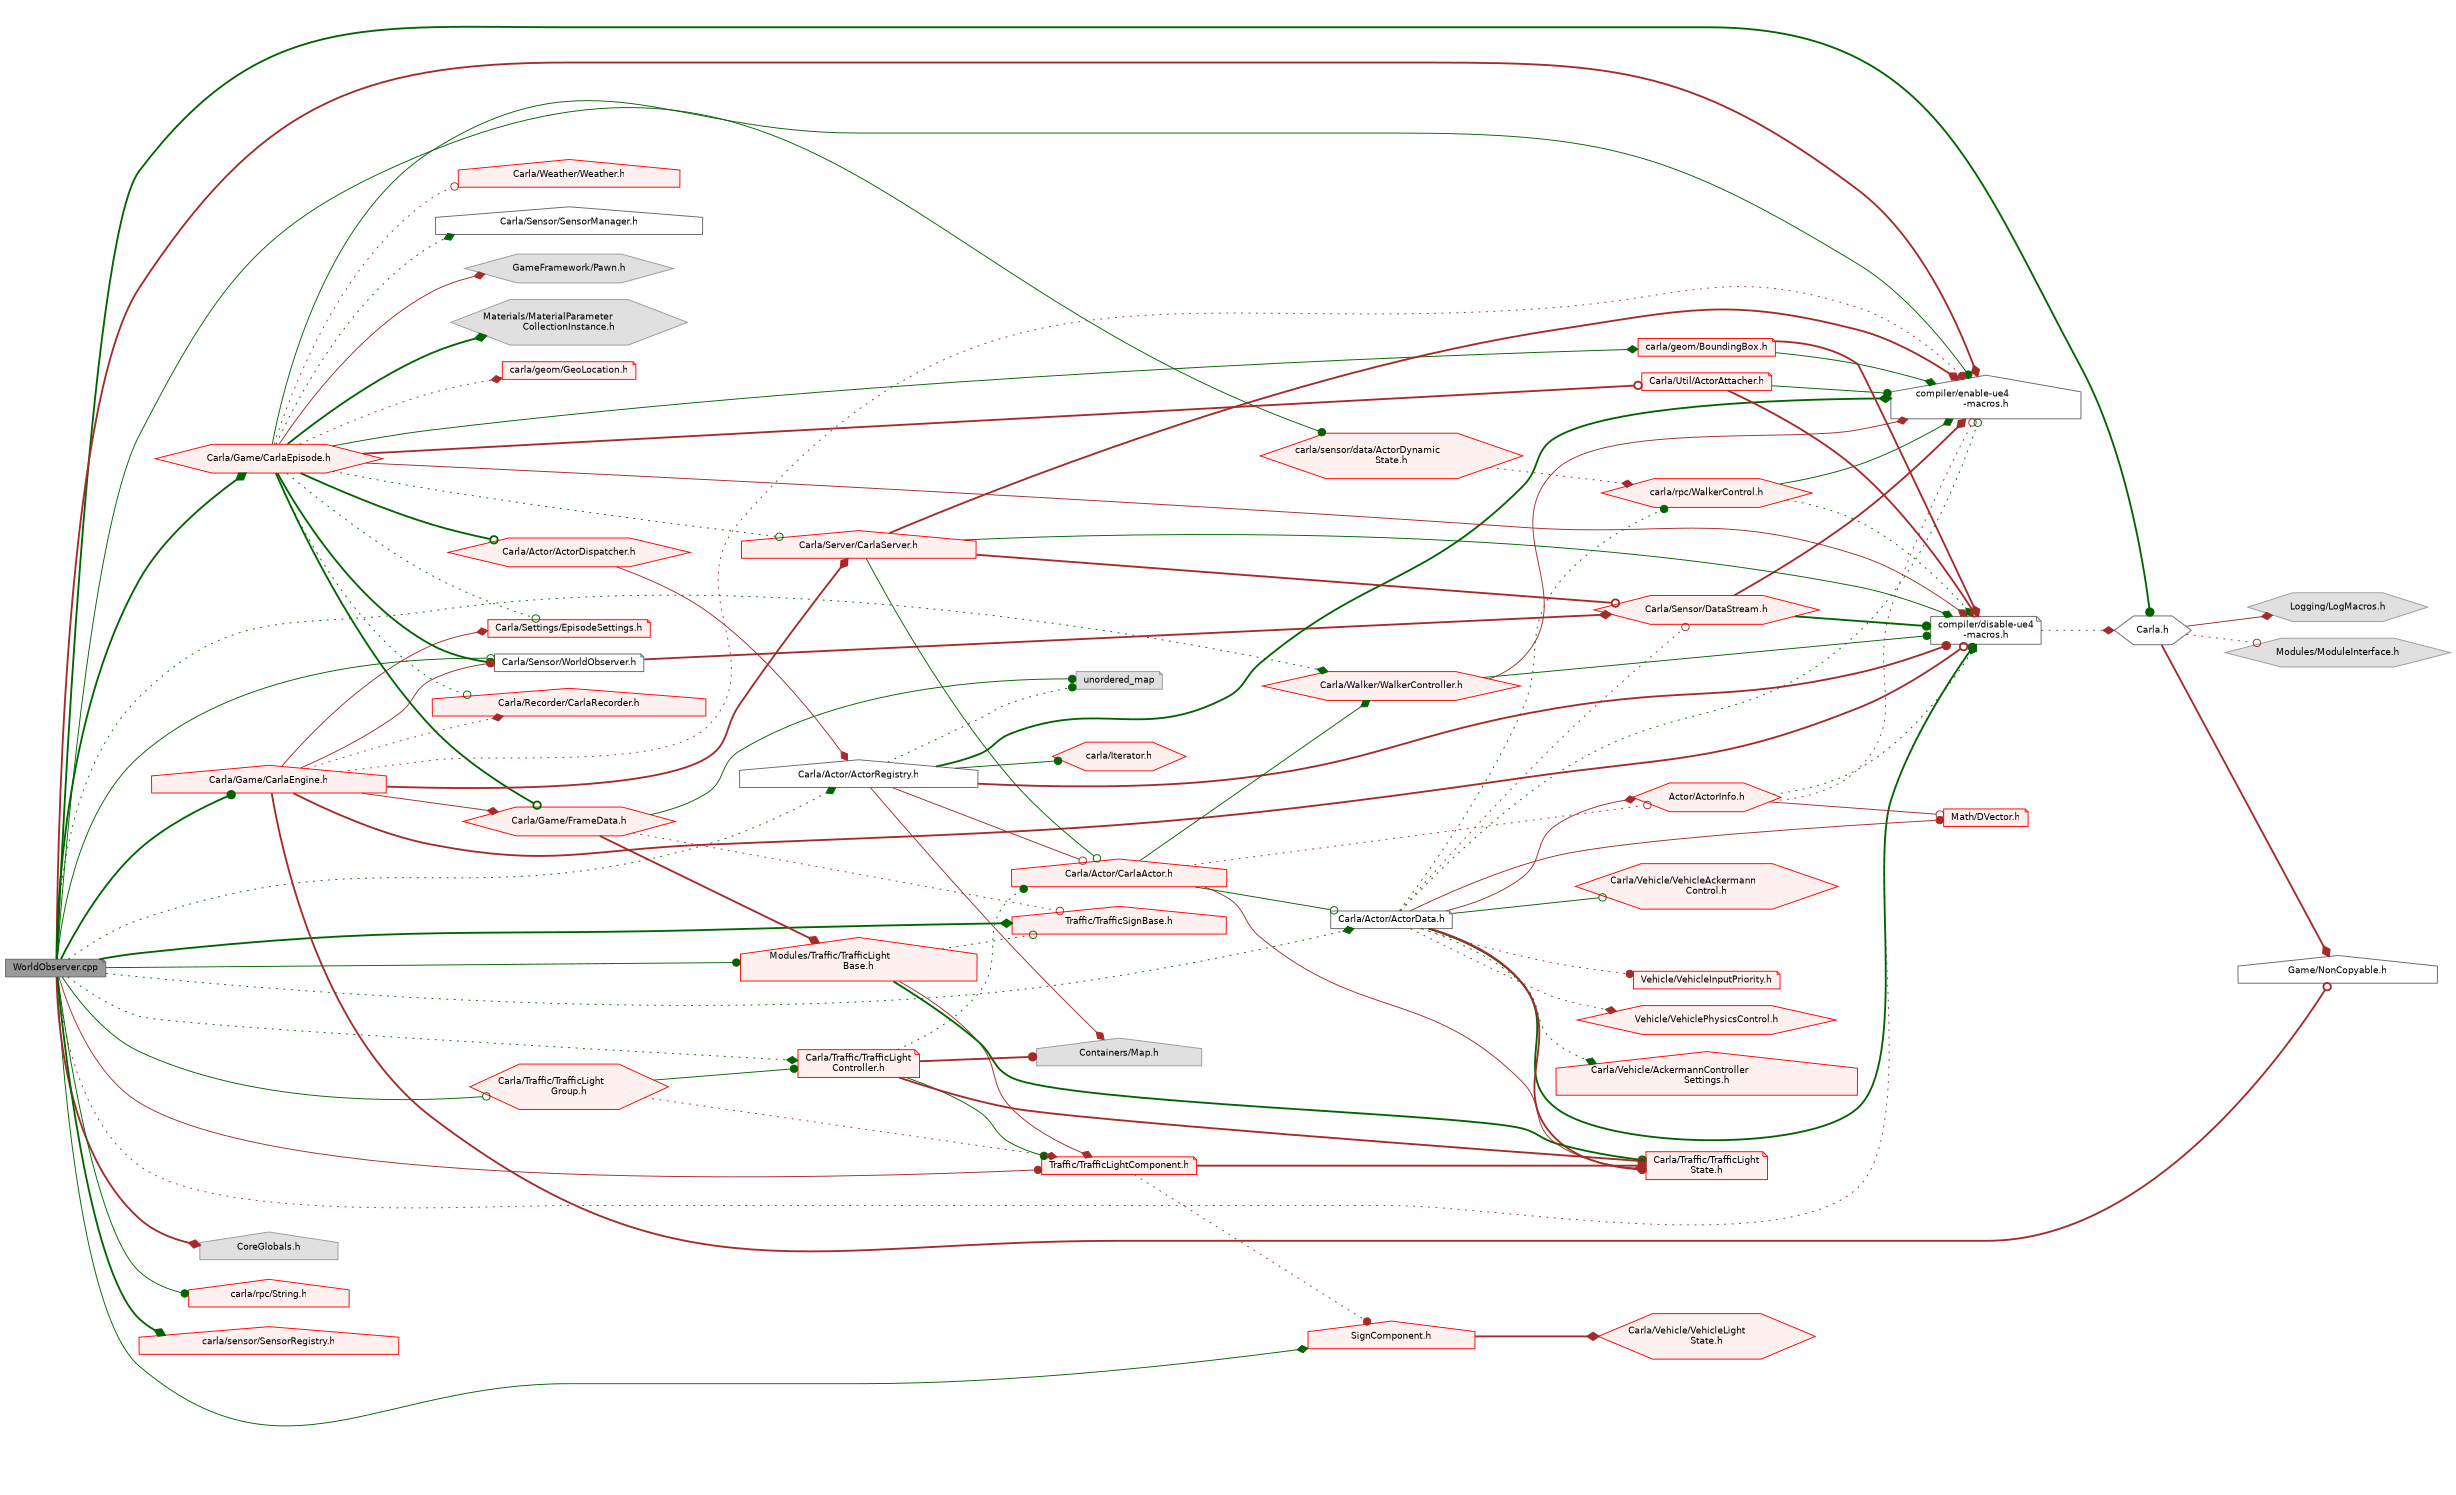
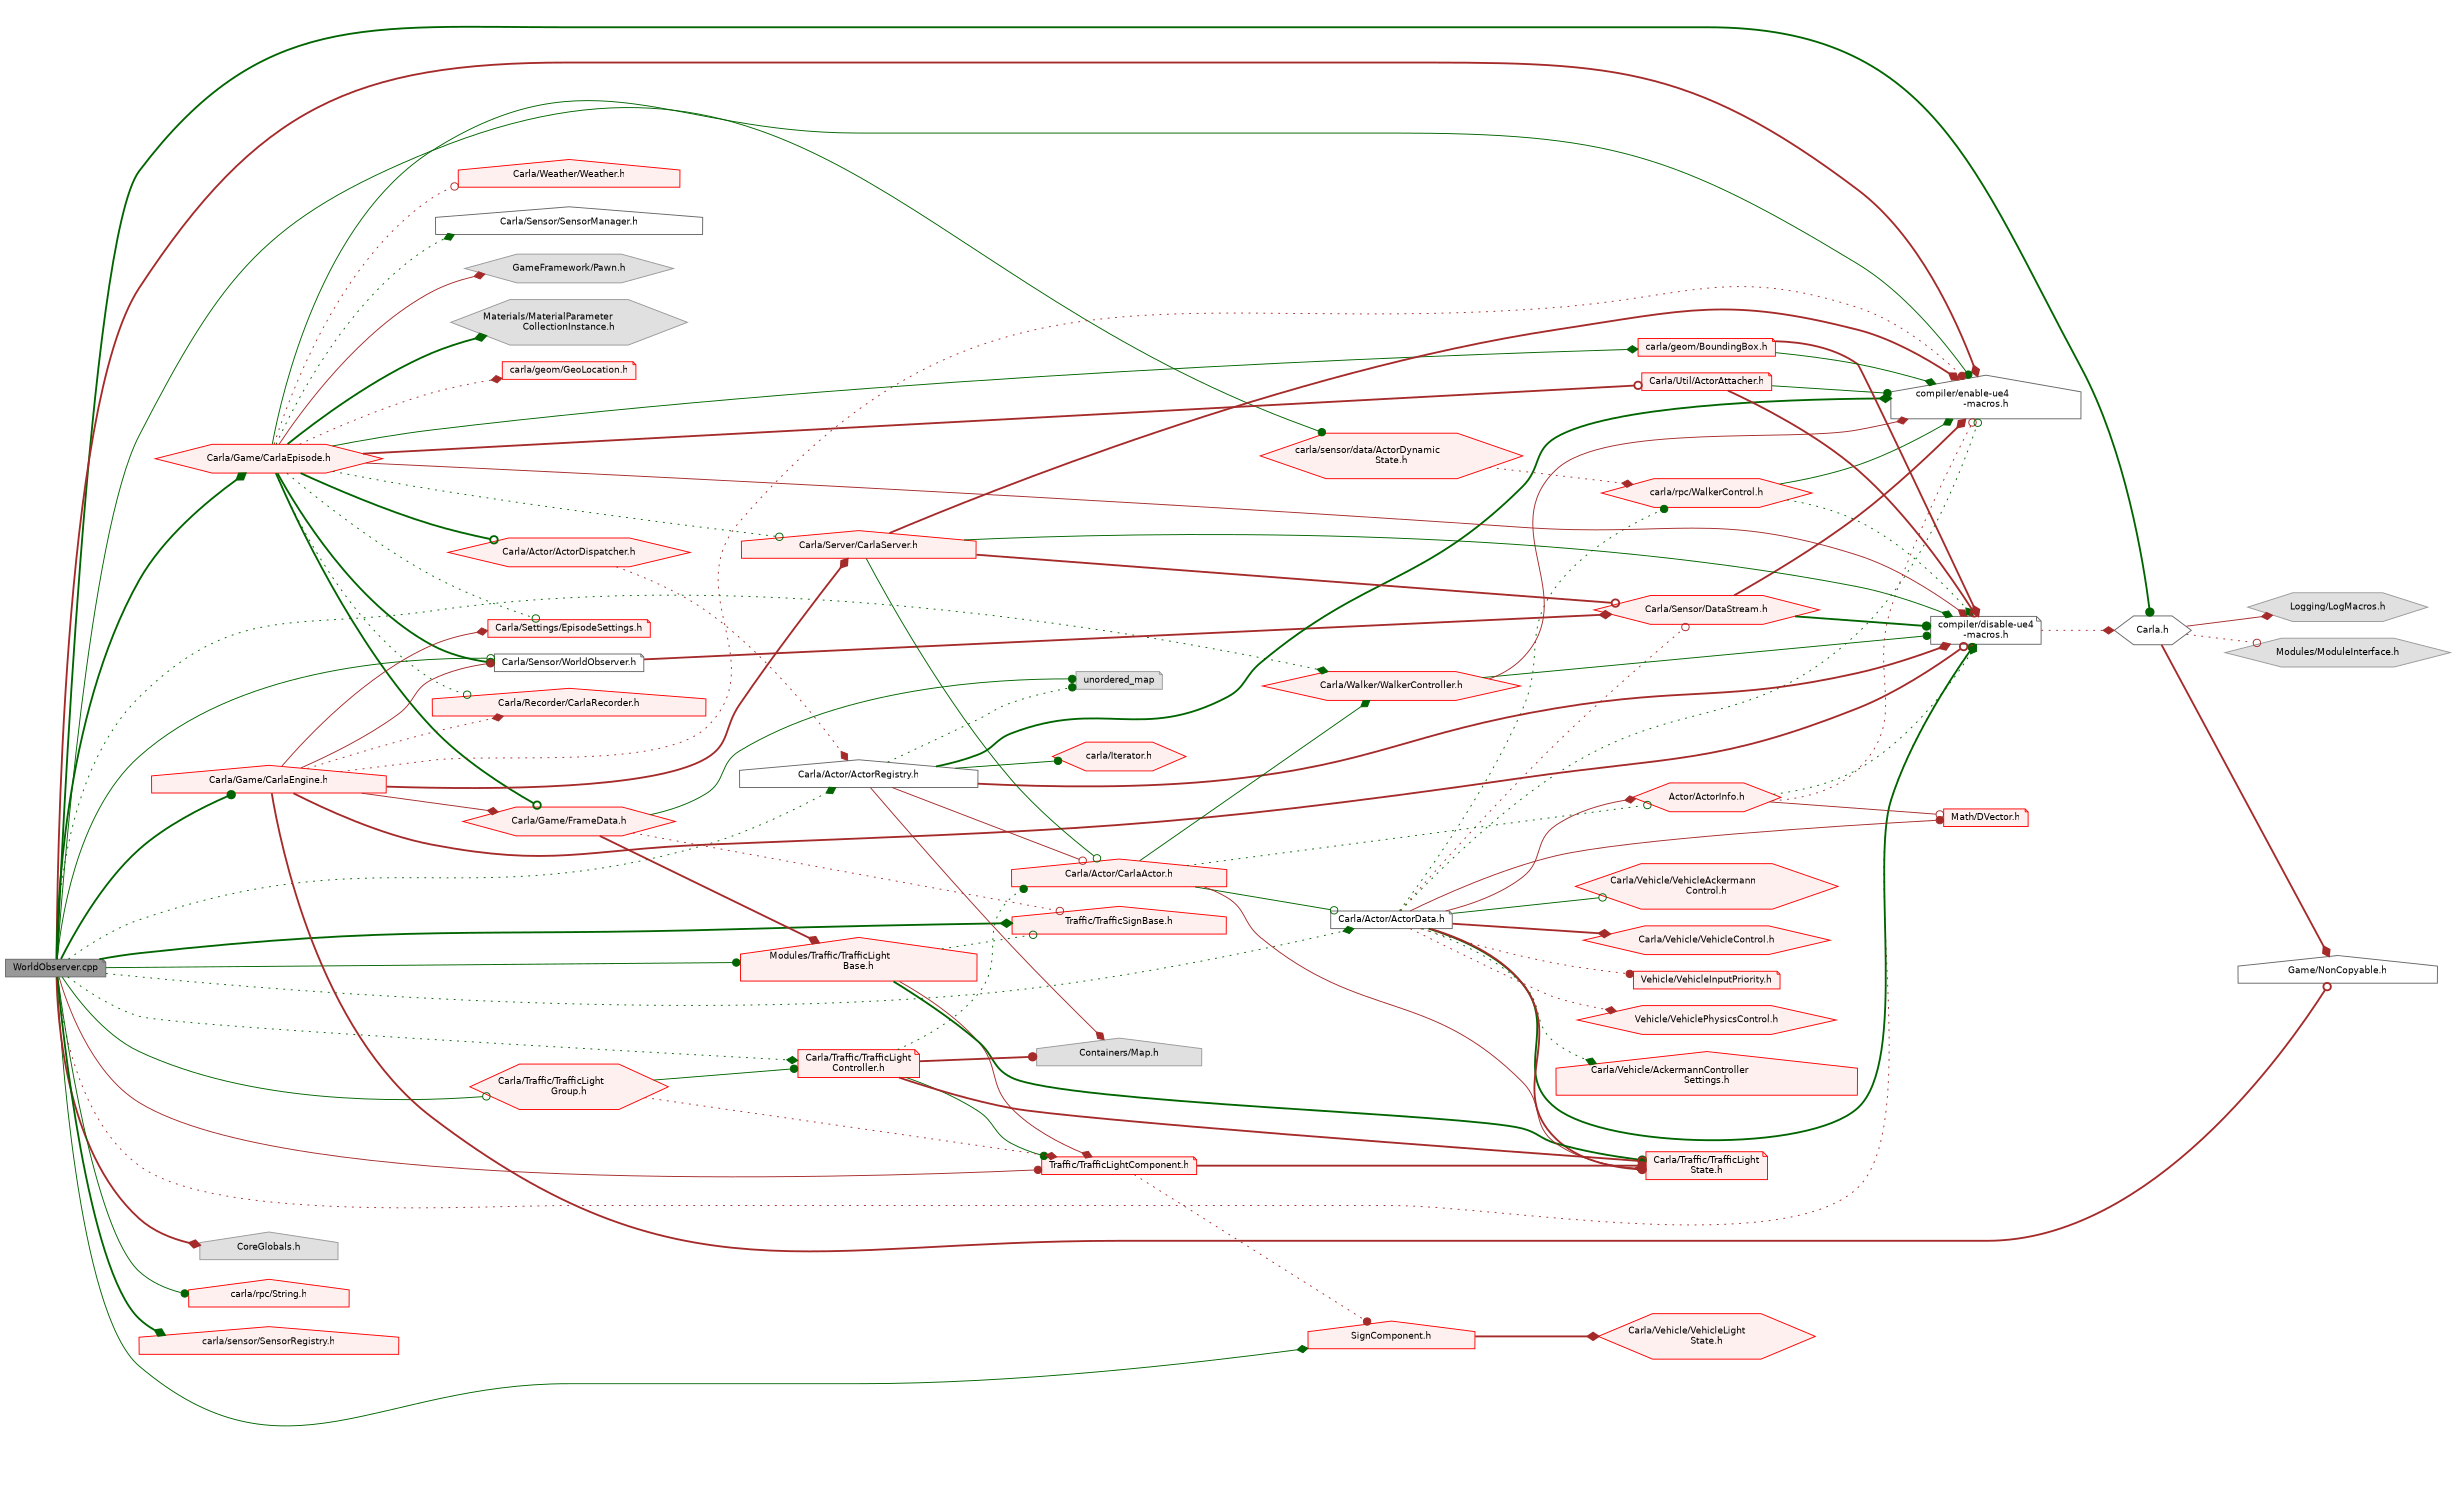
  digraph {
    rankdir=LR
    node [color=red fillcolor="#FFF0F0" fontname=Helvetica fontsize=10 shape=hexagon style=filled]
    edge [arrowhead=diamond color=brown fontname=Helvetica fontsize=10 labelfontname=Helvetica labelfontsize=10 style=solid]
    n1 [color=gray40 fillcolor=grey60 fontcolor=black height=0.2 label="WorldObserver.cpp" shape=note width=0.4]
    n2 [color=grey40 fillcolor=white height=0.2 label="Carla.h" width=0.4]
    n3 [color=grey40 fillcolor=white height=0.2 label="Carla/Sensor/WorldObserver.h" shape=note width=0.4]
    n4 [color=grey40 fillcolor=white height=0.2 label="compiler/disable-ue4\l-macros.h" shape=note width=0.4]
    n5 [color=grey40 fillcolor=white height=0.2 label="compiler/enable-ue4\l-macros.h" shape=house width=0.4]
    n6 [color=grey40 fillcolor=white height=0.2 label="Carla/Actor/ActorData.h" shape=note width=0.4]
    n7 [color=grey40 fillcolor=white height=0.2 label="Carla/Actor/ActorRegistry.h" shape=house width=0.4]
    n8 [height=0.2 label="Carla/Walker/WalkerController.h" width=0.4]
    n9 [height=0.2 label="Carla/Game/CarlaEpisode.h" width=0.4]
    n10 [height=0.2 label="Modules/Traffic/TrafficLight\lBase.h" shape=house width=0.4]
    n11 [height=0.2 label="Traffic/TrafficSignBase.h" shape=house width=0.4]
    n12 [height=0.2 label="Traffic/TrafficLightComponent.h" shape=note width=0.4]
    n13 [height=0.2 label="SignComponent.h" shape=house width=0.4]
    n14 [height=0.2 label="Carla/Game/CarlaEngine.h" shape=house width=0.4]
    n15 [height=0.2 label="Carla/Traffic/TrafficLight\lController.h" shape=note width=0.4]
    n16 [height=0.2 label="Carla/Traffic/TrafficLight\lGroup.h" width=0.4]
    n17 [color=grey60 fillcolor="#E0E0E0" height=0.2 label="CoreGlobals.h" shape=house width=0.4]
    n18 [height=0.2 label="carla/rpc/String.h" shape=house width=0.4]
    n19 [height=0.2 label="carla/sensor/SensorRegistry.h" shape=house width=0.4]
    n20 [height=0.2 label="carla/sensor/data/ActorDynamic\lState.h" width=0.4]
    n21 [color=grey40 fillcolor=white height=0.2 label="Game/NonCopyable.h" shape=house width=0.4]
    n22 [color=grey60 fillcolor="#E0E0E0" height=0.2 label="Logging/LogMacros.h" width=0.4]
    n23 [color=grey60 fillcolor="#E0E0E0" height=0.2 label="Modules/ModuleInterface.h" width=0.4]
    n24 [height=0.2 label="Carla/Sensor/DataStream.h" width=0.4]
    n25 [height=0.2 label="Actor/ActorInfo.h" width=0.4]
    n26 [height=0.2 label="Math/DVector.h" shape=note width=0.4]
    n27 [height=0.2 label="Carla/Vehicle/AckermannController\lSettings.h" shape=house width=0.4]
    n28 [height=0.2 label="Carla/Vehicle/VehicleAckermann\lControl.h" width=0.4]
+   n29 [height=0.2 label="Carla/Vehicle/VehicleControl.h" width=0.4]
    n30 [height=0.2 label="Vehicle/VehicleInputPriority.h" shape=note width=0.4]
    n31 [height=0.2 label="Vehicle/VehiclePhysicsControl.h" width=0.4]
    n32 [height=0.2 label="Carla/Traffic/TrafficLight\lState.h" shape=note width=0.4]
    n33 [height=0.2 label="carla/rpc/WalkerControl.h" width=0.4]
    n34 [height=0.2 label="Carla/Actor/CarlaActor.h" shape=house width=0.4]
    n35 [color=grey60 fillcolor="#E0E0E0" height=0.2 label="Containers/Map.h" shape=house width=0.4]
    n36 [height=0.2 label="carla/Iterator.h" width=0.4]
    n37 [color=grey60 fillcolor="#E0E0E0" height=0.2 label=unordered_map shape=note width=0.4]
    n38 [height=0.2 label="Carla/Actor/ActorDispatcher.h" width=0.4]
    n39 [height=0.2 label="Carla/Recorder/CarlaRecorder.h" shape=house width=0.4]
    n40 [height=0.2 label="Carla/Server/CarlaServer.h" shape=house width=0.4]
    n41 [height=0.2 label="Carla/Settings/EpisodeSettings.h" shape=note width=0.4]
    n42 [height=0.2 label="Carla/Util/ActorAttacher.h" shape=note width=0.4]
    n43 [height=0.2 label="Carla/Weather/Weather.h" shape=house width=0.4]
    n44 [height=0.2 label="Carla/Game/FrameData.h" width=0.4]
    n45 [color=grey40 fillcolor=white height=0.2 label="Carla/Sensor/SensorManager.h" shape=house width=0.4]
    n46 [color=grey60 fillcolor="#E0E0E0" height=0.2 label="GameFramework/Pawn.h" width=0.4]
    n47 [color=grey60 fillcolor="#E0E0E0" height=0.2 label="Materials/MaterialParameter\lCollectionInstance.h" width=0.4]
    n48 [height=0.2 label="carla/geom/BoundingBox.h" shape=note width=0.4]
    n49 [height=0.2 label="carla/geom/GeoLocation.h" shape=note width=0.4]
    n50 [height=0.2 label="Carla/Vehicle/VehicleLight\lState.h" width=0.4]
    n1 -> n2 [arrowhead=dot color=darkgreen style=bold]
    n1 -> n3 [arrowhead=odot color=darkgreen]
    n1 -> n4 [arrowhead=dot style=dotted]
    n1 -> n5 [style=bold]
    n1 -> n6 [color=darkgreen style=dotted]
    n1 -> n7 [color=darkgreen style=dotted]
    n1 -> n8 [color=darkgreen style=dotted]
    n1 -> n9 [color=darkgreen style=bold]
    n1 -> n10 [arrowhead=dot color=darkgreen]
    n1 -> n11 [color=darkgreen style=bold]
    n1 -> n12 [arrowhead=dot]
    n1 -> n13 [color=darkgreen]
    n1 -> n14 [arrowhead=dot color=darkgreen style=bold]
    n1 -> n15 [color=darkgreen style=dotted]
    n1 -> n16 [arrowhead=odot color=darkgreen]
    n1 -> n17 [style=bold]
    n1 -> n18 [arrowhead=dot color=darkgreen]
    n1 -> n19 [color=darkgreen style=bold]
    n1 -> n20 [arrowhead=dot color=darkgreen]
    n2 -> n21 [style=bold]
    n2 -> n22
    n2 -> n23 [arrowhead=odot style=dotted]
    n3 -> n24 [style=bold]
    n4 -> n2 [style=dotted]
    n6 -> n4 [arrowhead=odot color=darkgreen style=bold]
    n6 -> n5 [arrowhead=odot color=darkgreen style=dotted]
    n6 -> n24 [arrowhead=odot style=dotted]
    n6 -> n25
    n6 -> n26 [arrowhead=dot]
    n6 -> n27 [color=darkgreen style=dotted]
    n6 -> n28 [arrowhead=odot color=darkgreen]
+   n6 -> n29 [style=bold]
    n6 -> n30 [arrowhead=dot style=dotted]
    n6 -> n31 [style=dotted]
    n6 -> n32 [arrowhead=dot style=bold]
    n6 -> n33 [arrowhead=dot color=darkgreen style=dotted]
-   n7 -> n4 [arrowhead=dot style=bold]
+   n7 -> n4 [style=bold]
    n7 -> n5 [color=darkgreen style=bold]
    n7 -> n34 [arrowhead=odot]
    n7 -> n35
    n7 -> n36 [arrowhead=dot color=darkgreen]
    n7 -> n37 [arrowhead=dot color=darkgreen style=dotted]
    n8 -> n4 [arrowhead=dot color=darkgreen]
    n8 -> n5
    n9 -> n3 [arrowhead=dot color=darkgreen style=bold]
    n9 -> n4
    n9 -> n5 [arrowhead=dot color=darkgreen]
    n9 -> n38 [arrowhead=odot color=darkgreen style=bold]
    n9 -> n39 [arrowhead=odot color=darkgreen style=dotted]
    n9 -> n40 [arrowhead=odot color=darkgreen style=dotted]
    n9 -> n41 [arrowhead=odot color=darkgreen style=dotted]
    n9 -> n42 [arrowhead=odot style=bold]
    n9 -> n43 [arrowhead=odot style=dotted]
    n9 -> n44 [arrowhead=odot color=darkgreen style=bold]
    n9 -> n45 [color=darkgreen style=dotted]
    n9 -> n46
    n9 -> n47 [color=darkgreen style=bold]
    n9 -> n48 [color=darkgreen]
    n9 -> n49 [style=dotted]
    n10 -> n11 [arrowhead=odot color=darkgreen style=dotted]
    n10 -> n12
    n10 -> n32 [arrowhead=dot color=darkgreen style=bold]
    n12 -> n13 [arrowhead=dot style=dotted]
    n12 -> n32 [arrowhead=dot style=bold]
    n13 -> n50 [style=bold]
    n14 -> n3 [arrowhead=dot]
    n14 -> n4 [arrowhead=odot style=bold]
    n14 -> n5 [arrowhead=dot style=dotted]
    n14 -> n21 [arrowhead=odot style=bold]
    n14 -> n39 [style=dotted]
    n14 -> n40 [style=bold]
    n14 -> n41
    n14 -> n44
    n15 -> n12 [arrowhead=dot color=darkgreen]
    n15 -> n32 [arrowhead=odot style=bold]
    n15 -> n34 [arrowhead=dot color=darkgreen style=dotted]
    n15 -> n35 [arrowhead=dot style=bold]
    n16 -> n12 [style=dotted]
    n16 -> n15 [arrowhead=dot color=darkgreen]
    n20 -> n33 [style=dotted]
    n24 -> n4 [arrowhead=dot color=darkgreen style=bold]
    n24 -> n5 [style=bold]
    n25 -> n4 [color=darkgreen style=dotted]
    n25 -> n5 [arrowhead=odot style=dotted]
    n25 -> n26 [arrowhead=odot]
    n33 -> n4 [color=darkgreen style=dotted]
    n33 -> n5 [color=darkgreen]
    n34 -> n6 [arrowhead=odot color=darkgreen]
    n34 -> n8 [color=darkgreen]
-   n34 -> n25 [arrowhead=odot style=dotted]
+   n34 -> n25 [arrowhead=odot color=darkgreen style=dotted]
    n34 -> n32
-   n38 -> n7
+   n38 -> n7 [style=dotted]
    n40 -> n4 [color=darkgreen]
    n40 -> n5 [style=bold]
    n40 -> n24 [arrowhead=odot style=bold]
    n40 -> n34 [arrowhead=odot color=darkgreen]
    n42 -> n4 [arrowhead=odot style=bold]
    n42 -> n5 [arrowhead=dot color=darkgreen]
    n44 -> n10 [style=bold]
    n44 -> n11 [arrowhead=odot style=dotted]
    n44 -> n37 [arrowhead=dot color=darkgreen]
    n48 -> n4 [style=bold]
    n48 -> n5 [color=darkgreen]
  }
